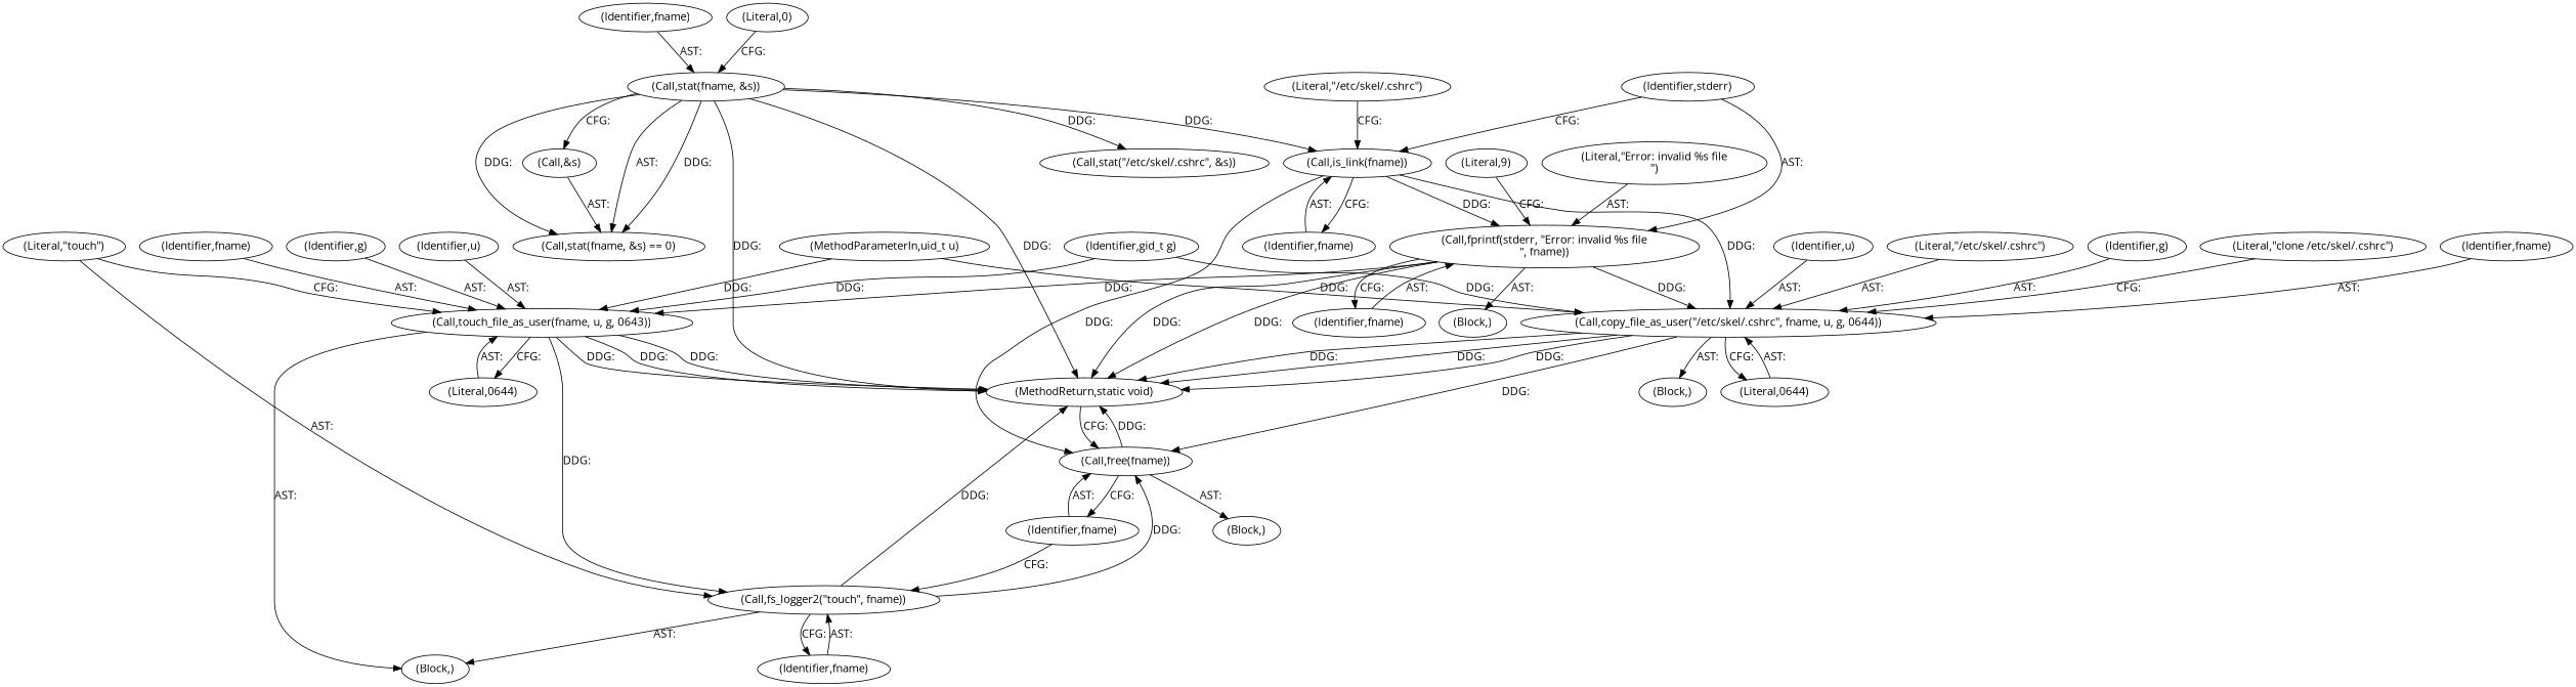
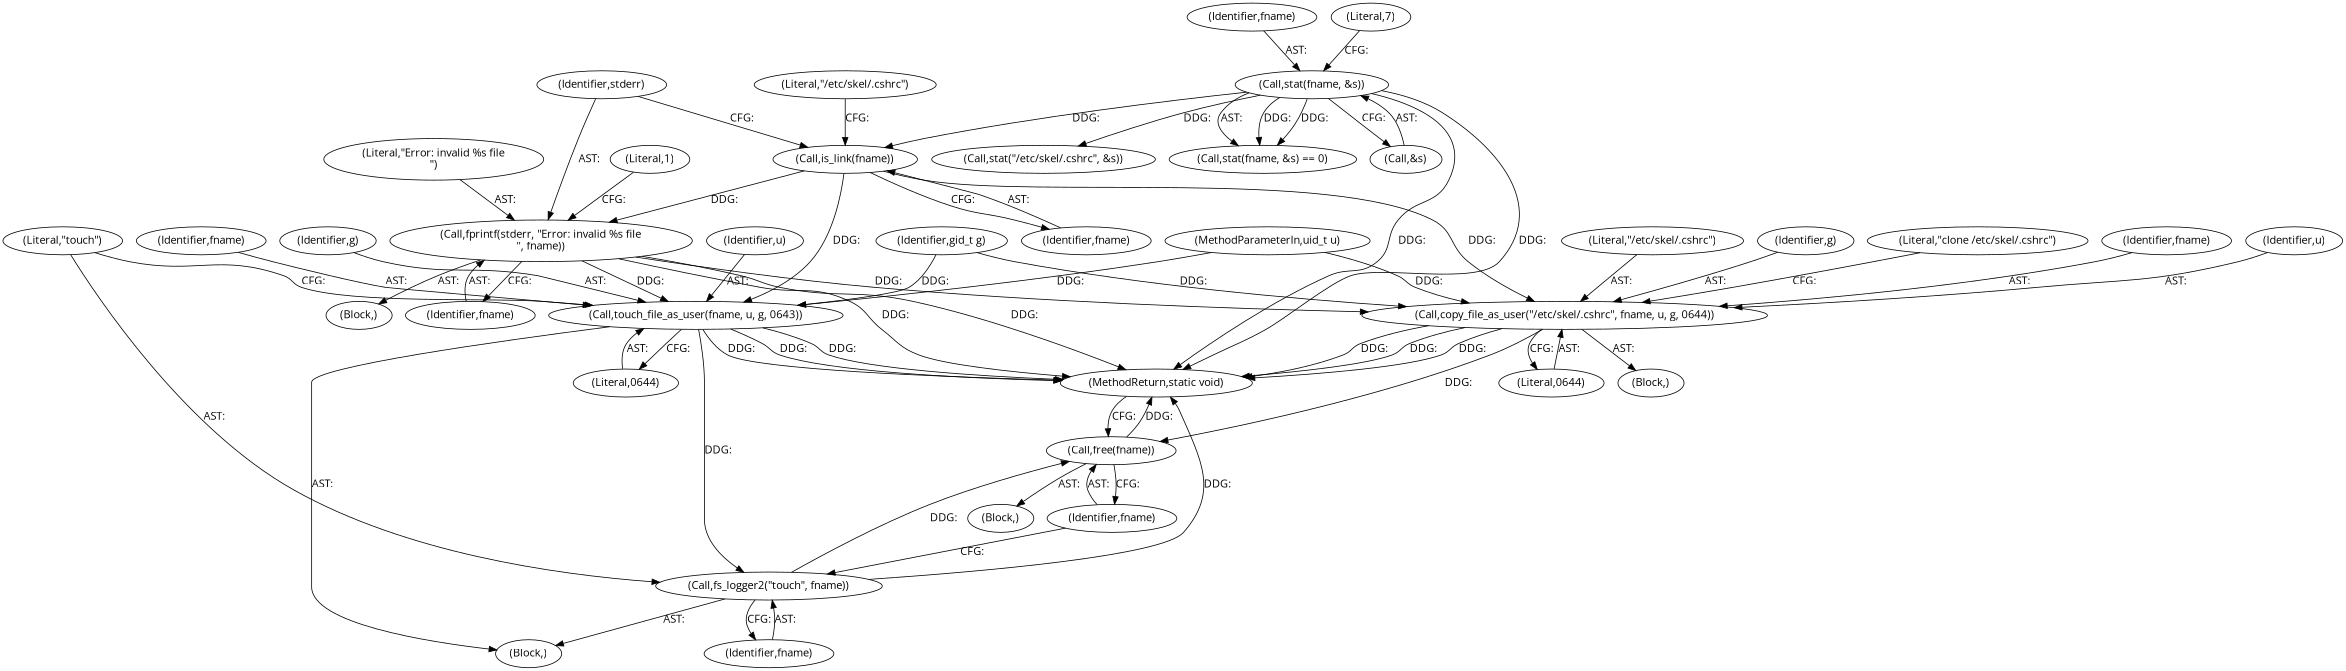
  digraph {
    fontname="Open Sans"
    node [fontname="Open Sans"]
    edge [fontname="Open Sans"]
    n1 [label="(Call,fprintf(stderr, \"Error: invalid %s file\n\", fname))"]
    n2 [label="(Call,copy_file_as_user(\"/etc/skel/.cshrc\", fname, u, g, 0644))"]
    n3 [label="(Call,touch_file_as_user(fname, u, g, 0643))"]
    n4 [label="(Block,)"]
    n5 [label="(MethodReturn,static void)"]
    n6 [label="(Identifier,fname)"]
    n7 [label="(Call,free(fname))"]
    n8 [label="(Literal,0644)"]
    n9 [label="(Block,)"]
    n10 [label="(Call,fs_logger2(\"touch\", fname))"]
    n11 [label="(Block,)"]
    n12 [label="(Literal,0644)"]
    n13 [label="(Call,is_link(fname))"]
    n14 [label="(Identifier,fname)"]
    n15 [label="(Call,stat(fname, &s))"]
    n16 [label="(Call,stat(\"/etc/skel/.cshrc\", &s))"]
    n17 [label="(Call,stat(fname, &s) == 0)"]
    n18 [label="(Call,&s)"]
    n19 [label="(Identifier,fname)"]
    n20 [label="(Block,)"]
    n21 [label="(Identifier,fname)"]
    n22 [label="(Identifier,g)"]
    n23 [label="(Identifier,u)"]
    n24 [label="(Identifier,fname)"]
    n25 [label="(Identifier,fname)"]
    n26 [label="(Identifier,stderr)"]
    n27 [label="(Identifier,g)"]
    n28 [label="(Literal,\"clone /etc/skel/.cshrc\")"]
-   n29 [label="(Literal,9)"]
+   n29 [label="(Literal,1)"]
    n30 [label="(Identifier,fname)"]
    n31 [label="(Identifier,gid_t g)"]
    n32 [label="(Literal,\"/etc/skel/.cshrc\")"]
    n33 [label="(Identifier,u)"]
    n34 [label="(Literal,\"Error: invalid %s file\n\")"]
-   n35 [label="(Literal,0)"]
+   n35 [label="(Literal,7)"]
    n36 [label="(MethodParameterIn,uid_t u)"]
    n37 [label="(Literal,\"/etc/skel/.cshrc\")"]
    n38 [label="(Literal,\"touch\")"]
    n1 -> n2 [label="DDG: "]
    n1 -> n3 [label="DDG: "]
    n1 -> n4 [label="AST: "]
    n1 -> n5 [label="DDG: "]
    n1 -> n5 [label="DDG: "]
    n1 -> n6 [label="CFG: "]
    n2 -> n5 [label="DDG: "]
    n2 -> n5 [label="DDG: "]
    n2 -> n5 [label="DDG: "]
    n2 -> n7 [label="DDG: "]
    n2 -> n8 [label="CFG: "]
    n2 -> n9 [label="AST: "]
    n3 -> n5 [label="DDG: "]
    n3 -> n5 [label="DDG: "]
    n3 -> n5 [label="DDG: "]
    n3 -> n10 [label="DDG: "]
    n3 -> n11 [label="AST: "]
    n3 -> n12 [label="CFG: "]
    n5 -> n7 [label="CFG: "]
    n6 -> n1 [label="AST: "]
    n7 -> n5 [label="DDG: "]
    n7 -> n19 [label="CFG: "]
    n7 -> n20 [label="AST: "]
    n8 -> n2 [label="AST: "]
    n10 -> n5 [label="DDG: "]
    n10 -> n7 [label="DDG: "]
    n10 -> n11 [label="AST: "]
    n10 -> n21 [label="CFG: "]
    n12 -> n3 [label="AST: "]
    n13 -> n1 [label="DDG: "]
    n13 -> n2 [label="DDG: "]
-   n13 -> n7 [label="DDG: "]
+   n13 -> n3 [label="DDG: "]
    n13 -> n14 [label="CFG: "]
    n14 -> n13 [label="AST: "]
    n15 -> n5 [label="DDG: "]
    n15 -> n5 [label="DDG: "]
    n15 -> n13 [label="DDG: "]
    n15 -> n16 [label="DDG: "]
    n15 -> n17 [label="AST: "]
    n15 -> n17 [label="DDG: "]
    n15 -> n17 [label="DDG: "]
    n15 -> n18 [label="CFG: "]
-   n18 -> n17 [label="AST: "]
+   n18 -> n15 [label="AST: "]
    n19 -> n7 [label="AST: "]
    n19 -> n10 [label="CFG: "]
    n21 -> n10 [label="AST: "]
    n22 -> n2 [label="AST: "]
    n23 -> n3 [label="AST: "]
    n24 -> n15 [label="AST: "]
    n25 -> n3 [label="AST: "]
    n26 -> n1 [label="AST: "]
    n26 -> n13 [label="CFG: "]
    n27 -> n3 [label="AST: "]
    n28 -> n2 [label="CFG: "]
    n29 -> n1 [label="CFG: "]
    n30 -> n2 [label="AST: "]
    n31 -> n2 [label="DDG: "]
    n31 -> n3 [label="DDG: "]
    n32 -> n13 [label="CFG: "]
    n33 -> n2 [label="AST: "]
    n34 -> n1 [label="AST: "]
    n35 -> n15 [label="CFG: "]
    n36 -> n2 [label="DDG: "]
    n36 -> n3 [label="DDG: "]
    n37 -> n2 [label="AST: "]
    n38 -> n3 [label="CFG: "]
    n38 -> n10 [label="AST: "]
  }
